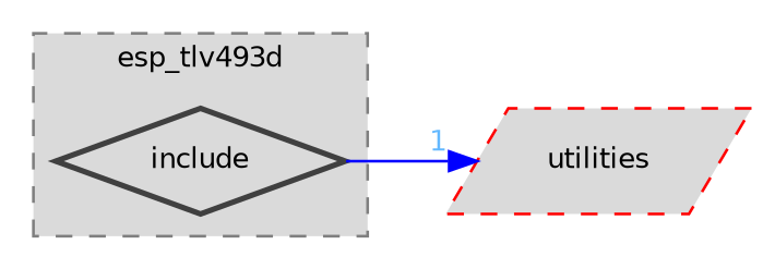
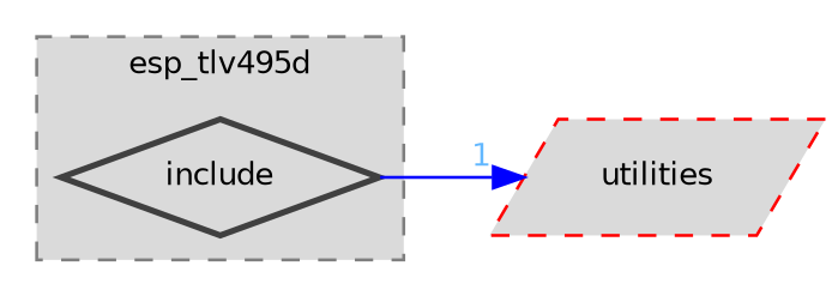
  digraph {
    compound=true
    rankdir=LR
    node [fillcolor="#dadada" fontname=Helvetica fontsize=10]
    n1 [color=grey25 height=0.2 label=include shape=diamond style="filled,bold" width=0.4]
    n2 [color=red height=0.2 label=utilities shape=parallelogram style="filled,dashed" width=0.4]
    subgraph cluster_1 {
      bgcolor="#dadada"
      fontname=Helvetica
      fontsize=10
-     label=esp_tlv493d
+     label=esp_tlv495d
      pencolor=grey50
      style="filled,dashed"
      n1
    }
    n1 -> n2 [color=blue fontcolor=steelblue1 fontname=Helvetica fontsize=10 headlabel=1 labeldistance=1.5 labelfontname=Helvetica labelfontsize=10 arrowhead=normal]
  }
